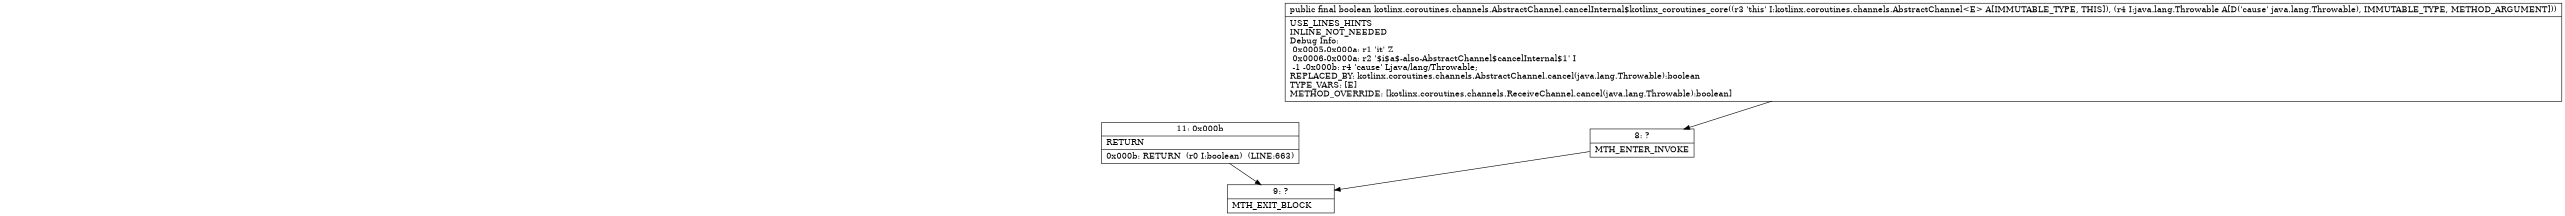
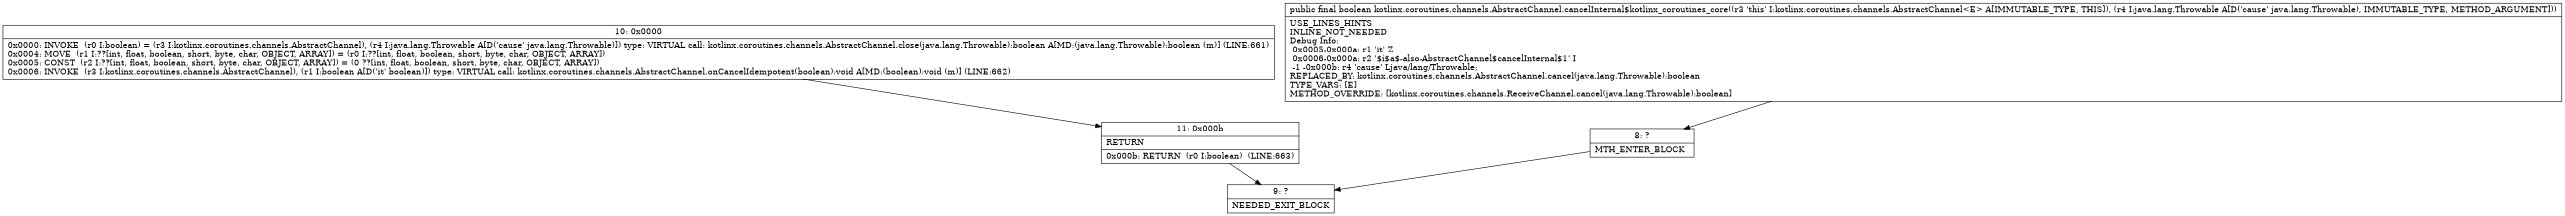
  digraph {
    node [shape=record]
-   n1 [label="{8\:\ ?|MTH_ENTER_INVOKE\l}"]
-   n2 [label="{9\:\ ?|MTH_EXIT_BLOCK\l}"]
+   n1 [label="{8\:\ ?|MTH_ENTER_BLOCK\l}"]
+   n2 [label="{9\:\ ?|NEEDED_EXIT_BLOCK\l}"]
+   n3 [label="{10\:\ 0x0000|0x0000: INVOKE  (r0 I:boolean) = (r3 I:kotlinx.coroutines.channels.AbstractChannel), (r4 I:java.lang.Throwable A[D('cause' java.lang.Throwable)]) type: VIRTUAL call: kotlinx.coroutines.channels.AbstractChannel.close(java.lang.Throwable):boolean A[MD:(java.lang.Throwable):boolean (m)] (LINE:661)\l0x0004: MOVE  (r1 I:??[int, float, boolean, short, byte, char, OBJECT, ARRAY]) = (r0 I:??[int, float, boolean, short, byte, char, OBJECT, ARRAY]) \l0x0005: CONST  (r2 I:??[int, float, boolean, short, byte, char, OBJECT, ARRAY]) = (0 ??[int, float, boolean, short, byte, char, OBJECT, ARRAY]) \l0x0006: INVOKE  (r3 I:kotlinx.coroutines.channels.AbstractChannel), (r1 I:boolean A[D('it' boolean)]) type: VIRTUAL call: kotlinx.coroutines.channels.AbstractChannel.onCancelIdempotent(boolean):void A[MD:(boolean):void (m)] (LINE:662)\l}"]
    n4 [label="{11\:\ 0x000b|RETURN\l|0x000b: RETURN  (r0 I:boolean)  (LINE:663)\l}"]
    n5 [label="{public final boolean kotlinx.coroutines.channels.AbstractChannel.cancelInternal$kotlinx_coroutines_core((r3 'this' I:kotlinx.coroutines.channels.AbstractChannel\<E\> A[IMMUTABLE_TYPE, THIS]), (r4 I:java.lang.Throwable A[D('cause' java.lang.Throwable), IMMUTABLE_TYPE, METHOD_ARGUMENT]))  | USE_LINES_HINTS\lINLINE_NOT_NEEDED\lDebug Info:\l  0x0005\-0x000a: r1 'it' Z\l  0x0006\-0x000a: r2 '$i$a$\-also\-AbstractChannel$cancelInternal$1' I\l  \-1 \-0x000b: r4 'cause' Ljava\/lang\/Throwable;\lREPLACED_BY: kotlinx.coroutines.channels.AbstractChannel.cancel(java.lang.Throwable):boolean\lTYPE_VARS: [E]\lMETHOD_OVERRIDE: [kotlinx.coroutines.channels.ReceiveChannel.cancel(java.lang.Throwable):boolean]\l}"]
    n1 -> n2
+   n3 -> n4
    n4 -> n2
    n5 -> n1
  }
